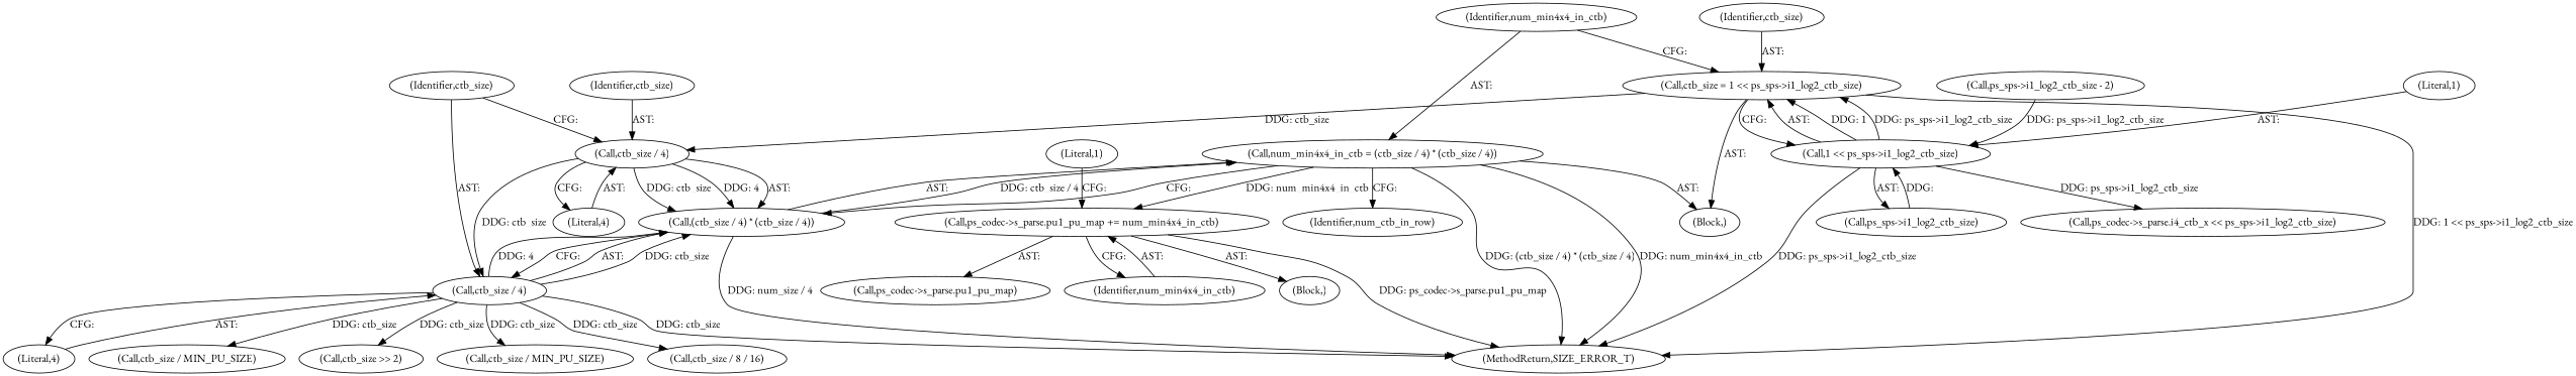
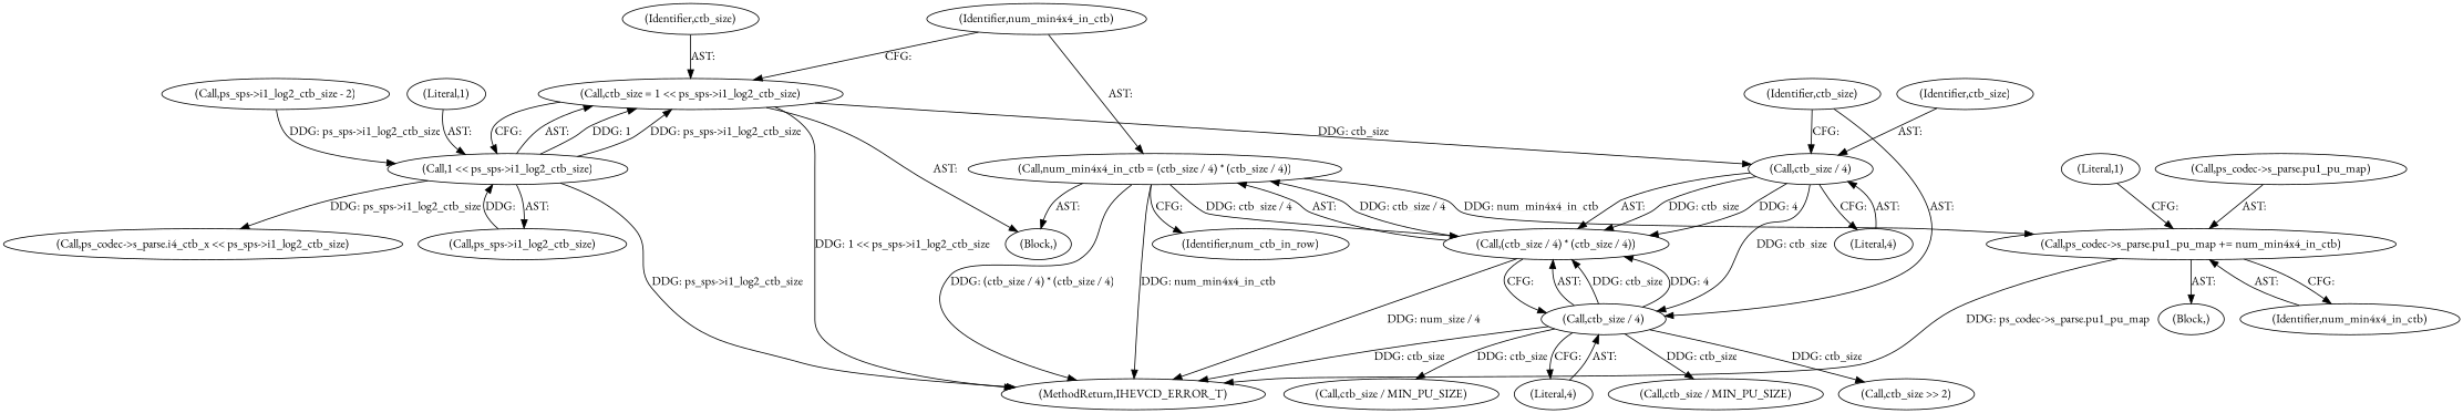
  digraph {
    fontname="EB Garamond"
    node [fontname="EB Garamond"]
    edge [fontname="EB Garamond"]
    n1 [label="(Call,ps_codec->s_parse.pu1_pu_map += num_min4x4_in_ctb)"]
    n2 [label="(Block,)"]
-   n3 [label="(MethodReturn,SIZE_ERROR_T)"]
+   n3 [label="(MethodReturn,IHEVCD_ERROR_T)"]
    n4 [label="(Identifier,num_min4x4_in_ctb)"]
    n5 [label="(Call,num_min4x4_in_ctb = (ctb_size / 4) * (ctb_size / 4))"]
    n6 [label="(Call,(ctb_size / 4) * (ctb_size / 4))"]
    n7 [label="(Block,)"]
    n8 [label="(Identifier,num_ctb_in_row)"]
    n9 [label="(Call,ctb_size / 4)"]
    n10 [label="(Call,ctb_size / MIN_PU_SIZE)"]
-   n11 [label="(Call,ctb_size / 8 / 16)"]
    n12 [label="(Literal,4)"]
    n13 [label="(Call,ctb_size / MIN_PU_SIZE)"]
    n14 [label="(Call,ctb_size >> 2)"]
    n15 [label="(Call,ctb_size / 4)"]
    n16 [label="(Literal,4)"]
    n17 [label="(Call,ctb_size = 1 << ps_sps->i1_log2_ctb_size)"]
    n18 [label="(Call,1 << ps_sps->i1_log2_ctb_size)"]
    n19 [label="(Call,ps_sps->i1_log2_ctb_size)"]
    n20 [label="(Call,ps_codec->s_parse.i4_ctb_x << ps_sps->i1_log2_ctb_size)"]
    n21 [label="(Call,ps_sps->i1_log2_ctb_size - 2)"]
    n22 [label="(Identifier,ctb_size)"]
    n23 [label="(Identifier,num_min4x4_in_ctb)"]
    n24 [label="(Literal,1)"]
    n25 [label="(Identifier,ctb_size)"]
    n26 [label="(Literal,1)"]
    n27 [label="(Identifier,ctb_size)"]
    n28 [label="(Call,ps_codec->s_parse.pu1_pu_map)"]
    n1 -> n2 [label="AST: "]
    n1 -> n3 [label="DDG: ps_codec->s_parse.pu1_pu_map"]
    n1 -> n4 [label="CFG: "]
    n4 -> n1 [label="AST: "]
    n5 -> n1 [label="DDG: num_min4x4_in_ctb"]
    n5 -> n3 [label="DDG: (ctb_size / 4) * (ctb_size / 4)"]
    n5 -> n3 [label="DDG: num_min4x4_in_ctb"]
-   n5 -> n6 [label="CFG: "]
+   n5 -> n6 [label="DDG: ctb_size / 4"]
    n5 -> n7 [label="AST: "]
    n5 -> n8 [label="CFG: "]
    n6 -> n3 [label="DDG: num_size / 4"]
    n6 -> n5 [label="AST: "]
    n6 -> n5 [label="DDG: ctb_size / 4"]
    n6 -> n9 [label="CFG: "]
    n9 -> n3 [label="DDG: ctb_size"]
    n9 -> n6 [label="AST: "]
    n9 -> n6 [label="DDG: ctb_size"]
    n9 -> n6 [label="DDG: 4"]
    n9 -> n10 [label="DDG: ctb_size"]
-   n9 -> n11 [label="DDG: ctb_size"]
    n9 -> n12 [label="CFG: "]
    n9 -> n13 [label="DDG: ctb_size"]
    n9 -> n14 [label="DDG: ctb_size"]
    n12 -> n9 [label="AST: "]
    n15 -> n6 [label="AST: "]
    n15 -> n6 [label="DDG: ctb_size"]
    n15 -> n6 [label="DDG: 4"]
    n15 -> n9 [label="DDG: ctb_size"]
    n15 -> n16 [label="CFG: "]
    n16 -> n15 [label="AST: "]
    n17 -> n3 [label="DDG: 1 << ps_sps->i1_log2_ctb_size"]
    n17 -> n7 [label="AST: "]
    n17 -> n15 [label="DDG: ctb_size"]
    n17 -> n18 [label="CFG: "]
    n18 -> n3 [label="DDG: ps_sps->i1_log2_ctb_size"]
    n18 -> n17 [label="AST: "]
    n18 -> n17 [label="DDG: 1"]
    n18 -> n17 [label="DDG: ps_sps->i1_log2_ctb_size"]
    n18 -> n19 [label="AST: "]
    n18 -> n20 [label="DDG: ps_sps->i1_log2_ctb_size"]
    n19 -> n18 [label="DDG: "]
    n21 -> n18 [label="DDG: ps_sps->i1_log2_ctb_size"]
    n22 -> n17 [label="AST: "]
    n23 -> n5 [label="AST: "]
    n23 -> n17 [label="CFG: "]
    n24 -> n1 [label="CFG: "]
    n25 -> n9 [label="AST: "]
    n25 -> n15 [label="CFG: "]
    n26 -> n18 [label="AST: "]
    n27 -> n15 [label="AST: "]
-   n1 -> n28 [label="AST: "]
+   n28 -> n1 [label="AST: "]
  }
